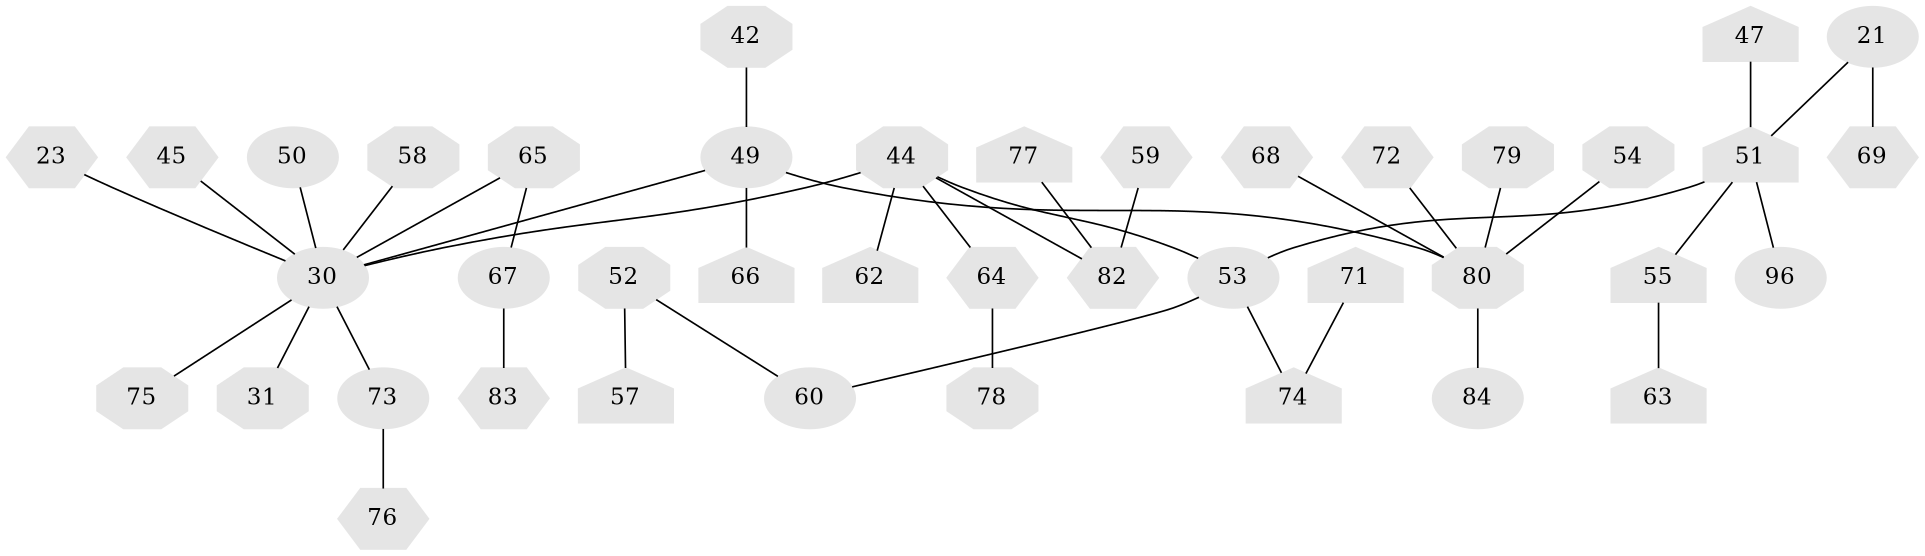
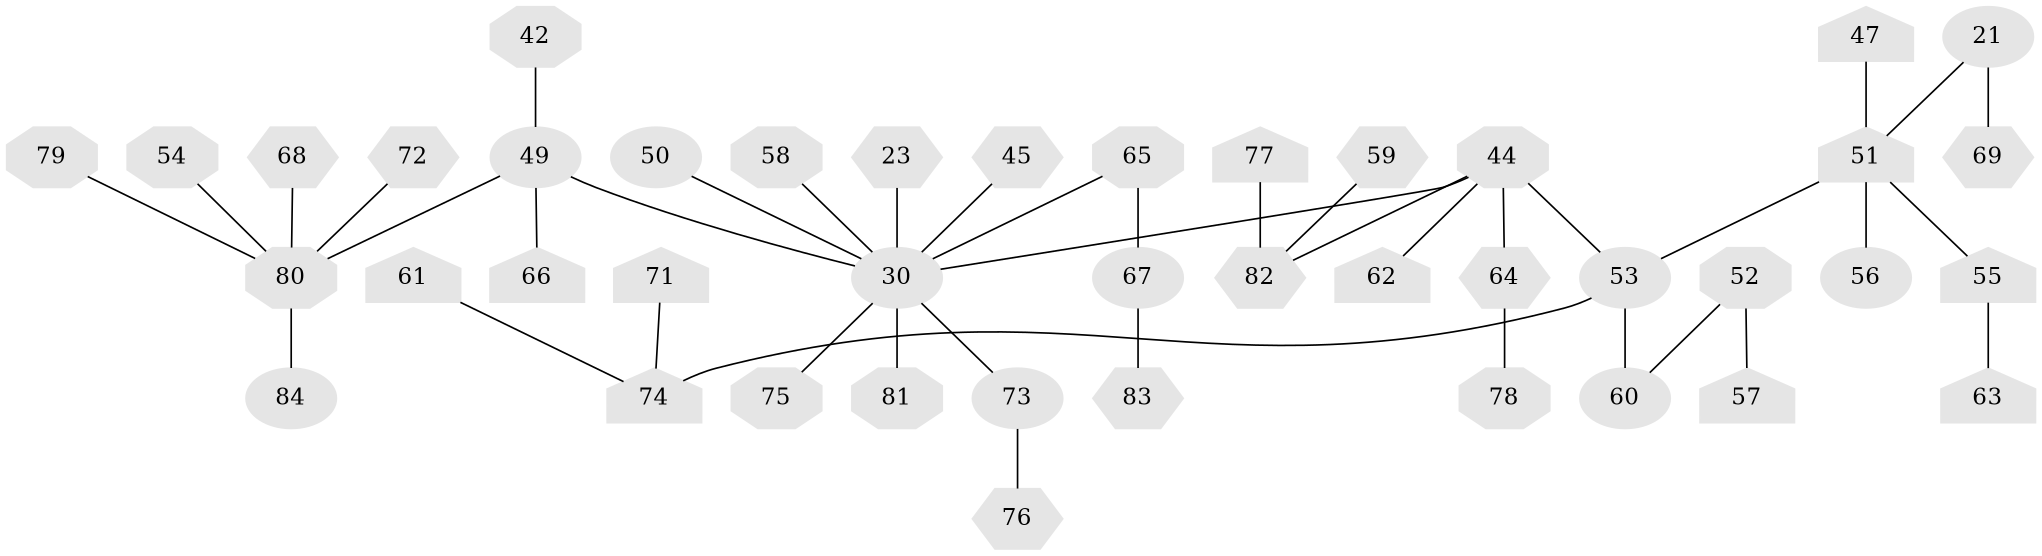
  graph {
    node [color=gray90 shape=house style=filled]
    51 [super="+23+48"]
    53 [shape=ellipse super="+24"]
    55
-   56 [shape=ellipse label=96]
+   56 [shape=ellipse]
    21 [shape=ellipse]
    69 [shape=hexagon]
    49 [shape=ellipse super="+17+38+22"]
    n8 [label=30 shape=ellipse super="+40"]
    66
    80 [shape=octagon super="+31+33"]
    42 [shape=octagon]
    73 [shape=ellipse]
    75 [shape=octagon]
-   81 [shape=octagon label=31]
+   81 [shape=octagon]
    n15 [label=23 shape=hexagon]
    44 [shape=octagon super="+9+7+39"]
    62
    64 [shape=hexagon super="+29"]
    82 [shape=hexagon super="+14"]
    60 [shape=ellipse super="+25+30+46"]
    74 [super="+32+41"]
    78 [shape=octagon]
    45 [shape=hexagon]
    47
    84 [shape=ellipse]
    50 [shape=ellipse]
    63
    52 [shape=octagon]
    57
    54 [shape=octagon]
    58 [shape=octagon]
    59 [shape=hexagon]
+   61
    65 [shape=octagon super="+37"]
    67 [shape=ellipse]
    83 [shape=hexagon]
    68 [shape=hexagon]
    76 [shape=hexagon]
    71
    72 [shape=hexagon]
    77
    79 [shape=octagon]
    51 -- 53
    51 -- 55
    51 -- 56
    53 -- 60
    53 -- 74
    55 -- 63
    21 -- 51
    21 -- 69
    49 -- n8
    49 -- 66
    49 -- 80
    n8 -- 73
    n8 -- 75
    n8 -- 81
    80 -- 84
    42 -- 49
    73 -- 76
    n15 -- n8
    44 -- 53
    44 -- n8
    44 -- 62
    44 -- 64
    44 -- 82
    64 -- 78
    45 -- n8
    47 -- 51
    50 -- n8
    52 -- 60
    52 -- 57
    54 -- 80
    58 -- n8
    59 -- 82
+   61 -- 74
    65 -- n8
    65 -- 67
    67 -- 83
    68 -- 80
    71 -- 74
    72 -- 80
    77 -- 82
    79 -- 80
  }
